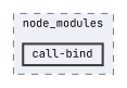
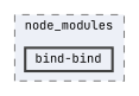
  digraph {
    compound=true
    fontname="JetBrains Mono"
-   n1 [color=grey25 fillcolor="#edf0f7" fontname="JetBrains Mono" fontsize=10 height=0.2 label="call-bind" shape=box style="filled,bold" width=0.4]
+   n1 [color=grey25 fillcolor="#edf0f7" fontname="JetBrains Mono" fontsize=10 height=0.2 label="bind-bind" shape=box style="filled,bold" width=0.4]
    subgraph cluster_1 {
      bgcolor="#edf0f7"
      fontsize=10
      label=node_modules
      pencolor=grey50
      style="filled,dashed"
      n1
    }
  }
